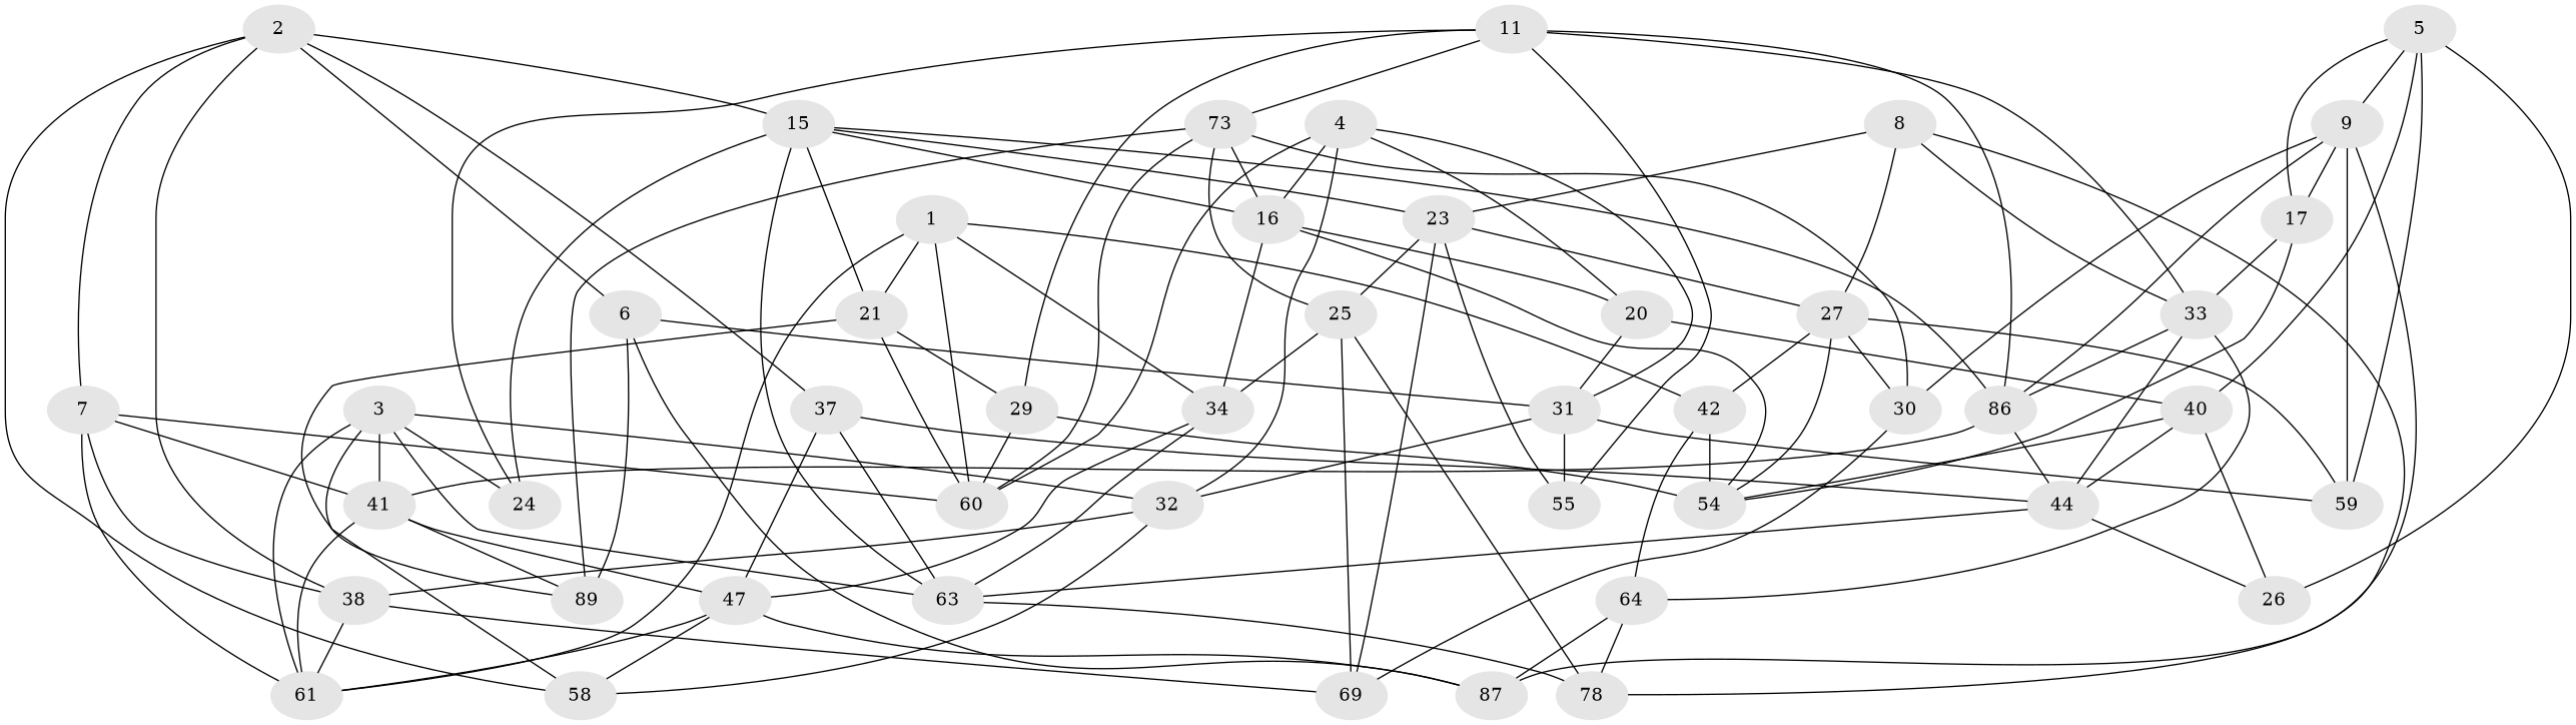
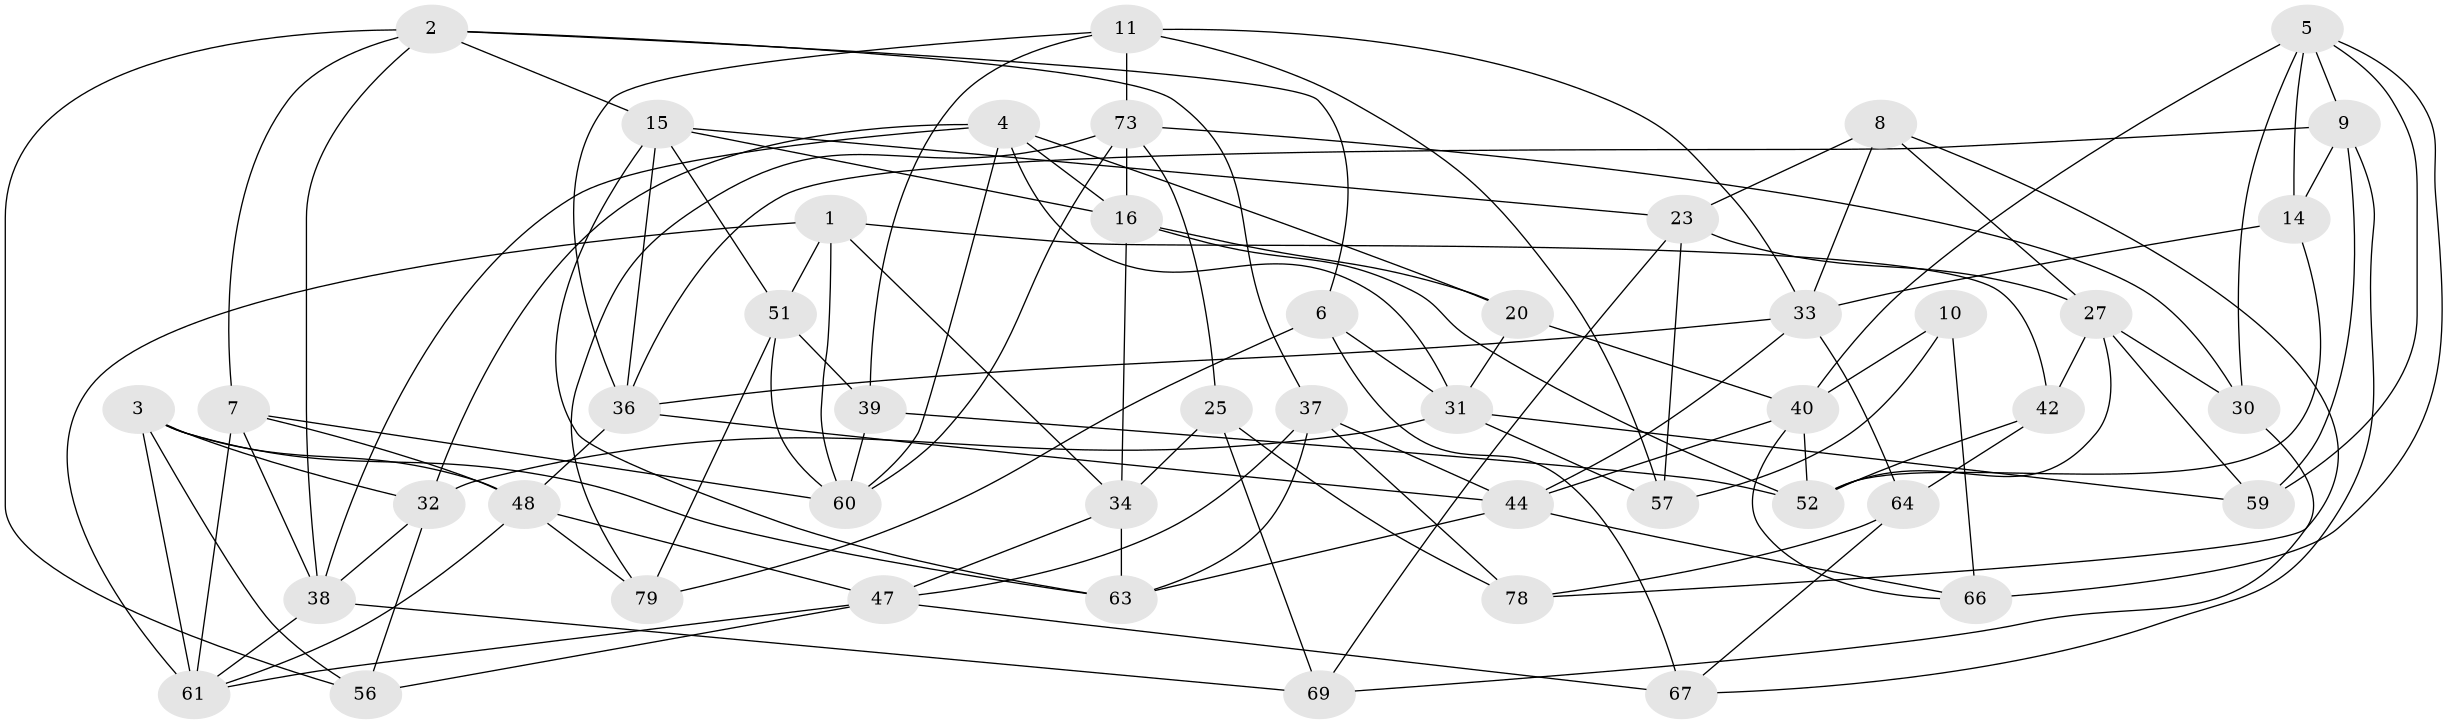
  graph {
    fontname="DejaVu Serif"
    node [color=gray90 fontname="DejaVu Serif" style=filled]
    edge [fontname="DejaVu Serif"]
    1 [super="+50"]
-   21 [super="+62"]
+   21 [super="+62" label=51]
    34 [super="+51"]
    42
    60 [super="+74"]
    61 [super="+68"]
-   79 [label=89]
-   29
+   79
+   29 [label=39]
    63 [super="+70"]
    47 [super="+72"]
-   52 [super="+57" label=54]
+   52 [super="+57"]
    64
    2 [super="+53"]
    6 [super="+22"]
    7 [super="+12"]
    15 [super="+17"]
    37
    38 [super="+48"]
-   58
+   58 [label=56]
    31 [super="+49"]
-   67 [label=87]
-   41 [super="+71"]
-   24
+   67
+   41 [super="+71" label=48]
    16 [super="+19"]
    23 [super="+54"]
-   36 [super="+75" label=86]
+   36 [super="+75"]
    44 [super="+46"]
    69
    3 [super="+56"]
    32 [super="+65"]
    78
    4 [super="+18"]
    20
    40 [super="+45"]
    59
-   55
+   55 [label=57]
    5 [super="+28"]
    9 [super="+26"]
-   14 [label=17]
-   66 [label=26]
+   14
+   66
    30
    33 [super="+76"]
    27 [super="+77"]
    25 [super="+35"]
    8
+   10
    11 [super="+73"]
    n48 [label=73 super="+43"]
    1 -- 21 [weight=2]
    1 -- 34
    1 -- 42
    1 -- 60
    1 -- 61
    21 -- 60
    21 -- 79
    21 -- 29
    34 -- 63
    34 -- 47
    42 -- 52
    42 -- 64
    29 -- 60
    29 -- 52
-   63 -- 78
+   37 -- 78
    47 -- 61
    47 -- 58
    47 -- 67
    64 -- 67
    64 -- 78
    2 -- 6
    2 -- 7
    2 -- 15
    2 -- 37
    2 -- 38
    2 -- 58
    6 -- 79
    6 -- 31
    6 -- 67
    7 -- 60
    7 -- 61
    7 -- 38
    7 -- 41
    15 -- 21
    15 -- 63
-   15 -- 24
    15 -- 16
    15 -- 23
    15 -- 36
    37 -- 63
    37 -- 47
    37 -- 44
    38 -- 61
    38 -- 69
    31 -- 32
    31 -- 59
    31 -- 55
    41 -- 61
    41 -- 79
    41 -- 47
    16 -- 34
    16 -- 52
    16 -- 20
    23 -- 69
    23 -- 55
    23 -- 27
-   23 -- 25
    36 -- 41
    36 -- 44
    44 -- 63
    44 -- 66
    3 -- 61
    3 -- 63
    3 -- 58
    3 -- 41
-   3 -- 24
    3 -- 32
    32 -- 38
    32 -- 58
    4 -- 60
+   4 -- 38
    4 -- 31
    4 -- 16
    4 -- 32
    4 -- 20
    20 -- 31
    20 -- 40
    40 -- 52
    40 -- 44
    40 -- 66
    5 -- 40
    5 -- 59
    5 -- 9
    5 -- 14
    5 -- 66
    9 -- 67
    9 -- 36
    9 -- 59
    9 -- 14
-   9 -- 30
+   5 -- 30
    14 -- 52
    14 -- 33
    30 -- 69
    33 -- 64
    33 -- 36
    33 -- 44
    27 -- 42
    27 -- 52
    27 -- 59
    27 -- 30
    25 -- 34 [weight=2]
    25 -- 69
    25 -- 78
    8 -- 23
    8 -- 78
    8 -- 33
    8 -- 27
+   10 -- 40
+   10 -- 55
+   10 -- 66
    11 -- 29
-   11 -- 24
    11 -- 36
    11 -- 55
    11 -- 33
    11 -- n48
    n48 -- 60
    n48 -- 79
    n48 -- 16
    n48 -- 30
    n48 -- 25
  }
